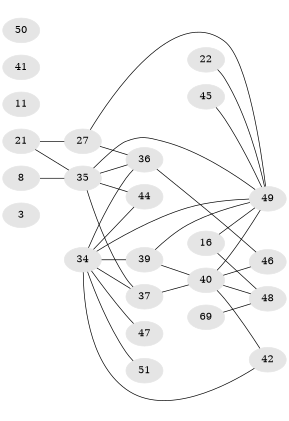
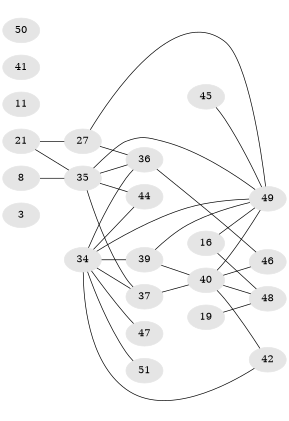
  graph {
    rankdir=LR
    node [color=gray90 style=filled]
    3
    35 [super="+2"]
    49 [super="+15+18+25+10"]
    36 [super="+23+26+32"]
    37
    44 [super="+31"]
    8
    11
    16 [super="+13"]
    48 [super="+29"]
-   19 [super="+7" label=69]
+   19 [super="+7"]
    34 [super="+9+28"]
    39 [super="+38"]
    42 [super="+33"]
    47
    51
    21 [super="+14"]
    27 [super="+4+12"]
-   22
    46 [super="+43"]
    40 [super="+1+6"]
    41 [super="+24+30"]
    45
    50
    35 -- 49 [weight=2]
    35 -- 36
    35 -- 37
    35 -- 44
    36 -- 46
    37 -- 40
    8 -- 35
    16 -- 49 [weight=3]
    16 -- 48 [weight=2]
    19 -- 48
    34 -- 49
    34 -- 36
    34 -- 37
    34 -- 44
    34 -- 39 [weight=2]
    34 -- 42
    34 -- 47
    34 -- 51
    39 -- 49
    39 -- 40 [weight=2]
    21 -- 35
    21 -- 27 [weight=2]
    27 -- 49
    27 -- 36 [weight=2]
-   22 -- 49
    40 -- 49 [weight=2]
    40 -- 48
    40 -- 42
    40 -- 46 [weight=3]
    45 -- 49
  }
